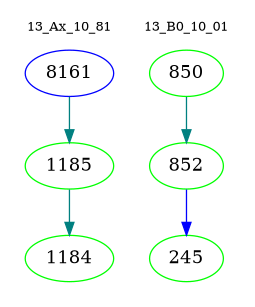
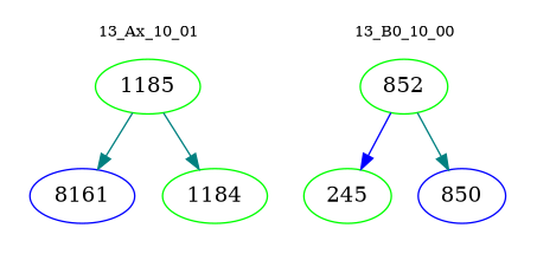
  digraph {
    node [color=green]
    edge [color=teal]
    n1 [label=1185]
    n2 [color=blue label=8161]
    n3 [label=1184]
    n4 [label=852]
    n5 [label=245]
-   n6 [label=850]
+   n6 [color=blue label=850]
    subgraph cluster_1 {
      color=white
      fontsize=10
-     label="13_Ax_10_81"
+     label="13_Ax_10_01"
      n1
      n2
      n3
    }
    subgraph cluster_2 {
      color=white
      fontsize=10
-     label="13_B0_10_01"
+     label="13_B0_10_00"
      n4
      n5
      n6
    }
-   n2 -> n1
+   n1 -> n2
    n1 -> n3
    n4 -> n5 [color=blue]
-   n6 -> n4
+   n4 -> n6
  }
